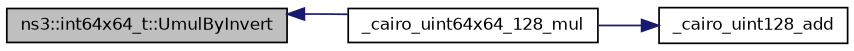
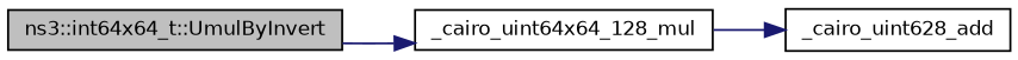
  digraph {
    rankdir=LR
    node [color=black fillcolor=white fontname=Helvetica fontsize=10 shape=record style=filled]
    edge [color=midnightblue fontname=Helvetica fontsize=10 labelfontname=Helvetica labelfontsize=10 style=solid]
    n1 [fillcolor=grey75 fontcolor=black height=0.2 label="ns3::int64x64_t::UmulByInvert" width=0.4]
    n2 [height=0.2 label=_cairo_uint64x64_128_mul width=0.4]
-   n3 [height=0.2 label=_cairo_uint128_add width=0.4]
-   n2 -> n1
+   n3 [height=0.2 label=_cairo_uint628_add width=0.4]
+   n1 -> n2
    n2 -> n3
  }
